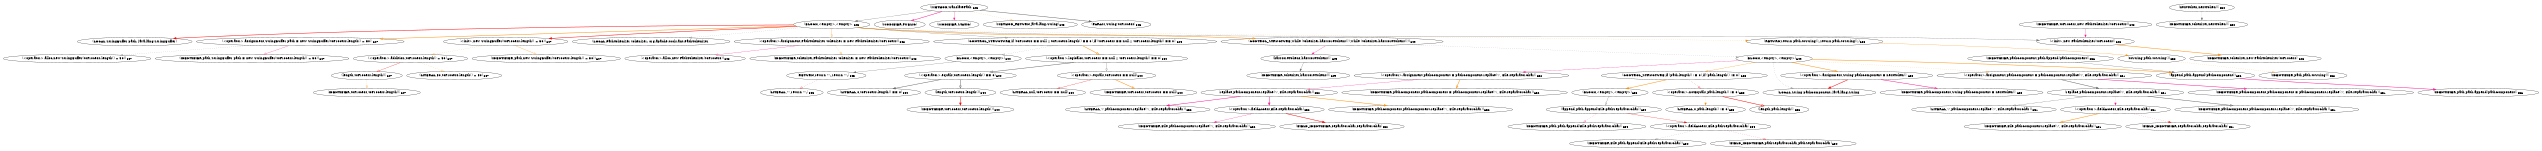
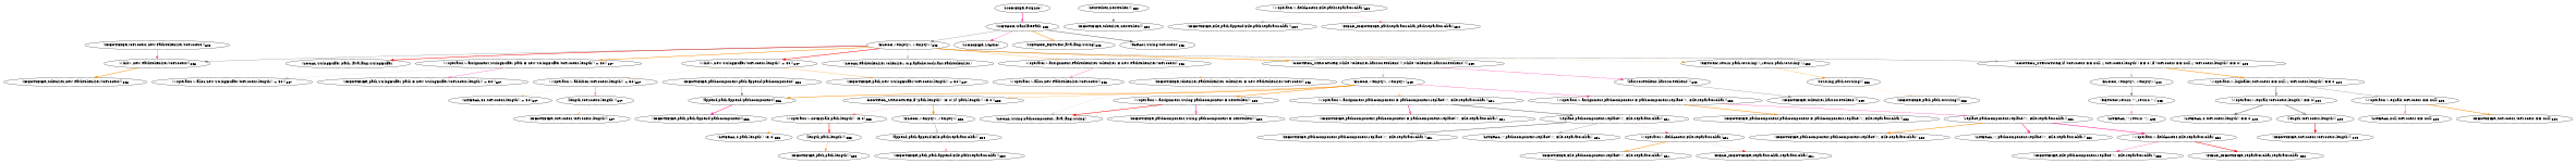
  digraph {
    edge [arrowhead=onormal color=darkorange style=bold]
    n1 [label=<(METHOD,translatePath)<SUB>643</SUB>>]
    n2 [label=<(PARAM,String toProcess)<SUB>643</SUB>>]
    n3 [label=<(BLOCK,&lt;empty&gt;,&lt;empty&gt;)<SUB>643</SUB>>]
    n4 [label=<(MODIFIER,PUBLIC)>]
    n5 [label=<(MODIFIER,STATIC)>]
    n6 [label=<(METHOD_RETURN,java.lang.String)<SUB>643</SUB>>]
    n7 [label=<(CONTROL_STRUCTURE,if (toProcess == null || toProcess.length() == 0),if (toProcess == null || toProcess.length() == 0))<SUB>644</SUB>>]
    n8 [label=<(LOCAL,StringBuffer path: java.lang.StringBuffer)>]
    n9 [label=<(&lt;operator&gt;.assignment,StringBuffer path = new StringBuffer(toProcess.length() + 50))<SUB>647</SUB>>]
    n10 [label=<(&lt;init&gt;,new StringBuffer(toProcess.length() + 50))<SUB>647</SUB>>]
    n11 [label=<(LOCAL,PathTokenizer tokenizer: org.apache.tools.ant.PathTokenizer)>]
    n12 [label=<(&lt;operator&gt;.assignment,PathTokenizer tokenizer = new PathTokenizer(toProcess))<SUB>648</SUB>>]
    n13 [label=<(&lt;init&gt;,new PathTokenizer(toProcess))<SUB>648</SUB>>]
    n14 [label=<(CONTROL_STRUCTURE,while (tokenizer.hasMoreTokens()),while (tokenizer.hasMoreTokens()))<SUB>649</SUB>>]
    n15 [label=<(RETURN,return path.toString();,return path.toString();)<SUB>658</SUB>>]
    n16 [label=<(&lt;operator&gt;.logicalOr,toProcess == null || toProcess.length() == 0)<SUB>644</SUB>>]
    n17 [label=<(BLOCK,&lt;empty&gt;,&lt;empty&gt;)<SUB>644</SUB>>]
    n18 [label=<(IDENTIFIER,path,StringBuffer path = new StringBuffer(toProcess.length() + 50))<SUB>647</SUB>>]
    n19 [label=<(&lt;operator&gt;.alloc,new StringBuffer(toProcess.length() + 50))<SUB>647</SUB>>]
    n20 [label=<(IDENTIFIER,path,new StringBuffer(toProcess.length() + 50))<SUB>647</SUB>>]
    n21 [label=<(&lt;operator&gt;.addition,toProcess.length() + 50)<SUB>647</SUB>>]
    n22 [label=<(IDENTIFIER,tokenizer,PathTokenizer tokenizer = new PathTokenizer(toProcess))<SUB>648</SUB>>]
    n23 [label=<(&lt;operator&gt;.alloc,new PathTokenizer(toProcess))<SUB>648</SUB>>]
    n24 [label=<(IDENTIFIER,tokenizer,new PathTokenizer(toProcess))<SUB>648</SUB>>]
    n25 [label=<(hasMoreTokens,hasMoreTokens())<SUB>649</SUB>>]
    n26 [label=<(BLOCK,&lt;empty&gt;,&lt;empty&gt;)<SUB>649</SUB>>]
    n27 [label=<(toString,path.toString())<SUB>658</SUB>>]
    n28 [label=<(&lt;operator&gt;.equals,toProcess == null)<SUB>644</SUB>>]
    n29 [label=<(&lt;operator&gt;.equals,toProcess.length() == 0)<SUB>644</SUB>>]
    n30 [label=<(RETURN,return &quot;&quot;;,return &quot;&quot;;)<SUB>645</SUB>>]
    n31 [label=<(IDENTIFIER,toProcess,toProcess == null)<SUB>644</SUB>>]
    n32 [label=<(LITERAL,null,toProcess == null)<SUB>644</SUB>>]
    n33 [label=<(length,toProcess.length())<SUB>644</SUB>>]
    n34 [label=<(LITERAL,0,toProcess.length() == 0)<SUB>644</SUB>>]
    n35 [label=<(IDENTIFIER,toProcess,toProcess.length())<SUB>644</SUB>>]
    n36 [label=<(LITERAL,&quot;&quot;,return &quot;&quot;;)<SUB>645</SUB>>]
    n37 [label=<(length,toProcess.length())<SUB>647</SUB>>]
    n38 [label=<(LITERAL,50,toProcess.length() + 50)<SUB>647</SUB>>]
    n39 [label=<(IDENTIFIER,toProcess,toProcess.length())<SUB>647</SUB>>]
    n40 [label=<(IDENTIFIER,toProcess,new PathTokenizer(toProcess))<SUB>648</SUB>>]
    n41 [label=<(IDENTIFIER,tokenizer,hasMoreTokens())<SUB>649</SUB>>]
    n42 [label=<(LOCAL,String pathComponent: java.lang.String)>]
    n43 [label=<(&lt;operator&gt;.assignment,String pathComponent = nextToken())<SUB>650</SUB>>]
    n44 [label=<(&lt;operator&gt;.assignment,pathComponent = pathComponent.replace('/', File.separatorChar))<SUB>651</SUB>>]
    n45 [label=<(&lt;operator&gt;.assignment,pathComponent = pathComponent.replace('\\', File.separatorChar))<SUB>652</SUB>>]
    n46 [label=<(CONTROL_STRUCTURE,if (path.length() != 0),if (path.length() != 0))<SUB>653</SUB>>]
    n47 [label=<(append,path.append(pathComponent))<SUB>656</SUB>>]
    n48 [label=<(IDENTIFIER,pathComponent,String pathComponent = nextToken())<SUB>650</SUB>>]
    n49 [label=<(IDENTIFIER,pathComponent,pathComponent = pathComponent.replace('/', File.separatorChar))<SUB>651</SUB>>]
    n50 [label=<(replace,pathComponent.replace('/', File.separatorChar))<SUB>651</SUB>>]
    n51 [label=<(IDENTIFIER,pathComponent,pathComponent = pathComponent.replace('\\', File.separatorChar))<SUB>652</SUB>>]
    n52 [label=<(replace,pathComponent.replace('\\', File.separatorChar))<SUB>652</SUB>>]
    n53 [label=<(&lt;operator&gt;.notEquals,path.length() != 0)<SUB>653</SUB>>]
    n54 [label=<(BLOCK,&lt;empty&gt;,&lt;empty&gt;)<SUB>653</SUB>>]
    n55 [label=<(IDENTIFIER,path,path.append(pathComponent))<SUB>656</SUB>>]
    n56 [label=<(nextToken,nextToken())<SUB>650</SUB>>]
    n57 [label=<(IDENTIFIER,tokenizer,nextToken())<SUB>650</SUB>>]
    n58 [label=<(IDENTIFIER,pathComponent,pathComponent.replace('/', File.separatorChar))<SUB>651</SUB>>]
    n59 [label=<(LITERAL,'/',pathComponent.replace('/', File.separatorChar))<SUB>651</SUB>>]
    n60 [label=<(&lt;operator&gt;.fieldAccess,File.separatorChar)<SUB>651</SUB>>]
    n61 [label=<(IDENTIFIER,File,pathComponent.replace('/', File.separatorChar))<SUB>651</SUB>>]
    n62 [label=<(FIELD_IDENTIFIER,separatorChar,separatorChar)<SUB>651</SUB>>]
    n63 [label=<(IDENTIFIER,pathComponent,pathComponent.replace('\\', File.separatorChar))<SUB>652</SUB>>]
    n64 [label=<(LITERAL,'\\',pathComponent.replace('\\', File.separatorChar))<SUB>652</SUB>>]
    n65 [label=<(&lt;operator&gt;.fieldAccess,File.separatorChar)<SUB>652</SUB>>]
    n66 [label=<(IDENTIFIER,File,pathComponent.replace('\\', File.separatorChar))<SUB>652</SUB>>]
    n67 [label=<(FIELD_IDENTIFIER,separatorChar,separatorChar)<SUB>652</SUB>>]
    n68 [label=<(length,path.length())<SUB>653</SUB>>]
    n69 [label=<(LITERAL,0,path.length() != 0)<SUB>653</SUB>>]
    n70 [label=<(append,path.append(File.pathSeparatorChar))<SUB>654</SUB>>]
+   n71 [label=<(IDENTIFIER,path,path.length())<SUB>653</SUB>>]
    n72 [label=<(IDENTIFIER,path,path.append(File.pathSeparatorChar))<SUB>654</SUB>>]
    n73 [label=<(&lt;operator&gt;.fieldAccess,File.pathSeparatorChar)<SUB>654</SUB>>]
    n74 [label=<(IDENTIFIER,File,path.append(File.pathSeparatorChar))<SUB>654</SUB>>]
    n75 [label=<(FIELD_IDENTIFIER,pathSeparatorChar,pathSeparatorChar)<SUB>654</SUB>>]
    n76 [label=<(IDENTIFIER,pathComponent,path.append(pathComponent))<SUB>656</SUB>>]
    n77 [label=<(IDENTIFIER,path,path.toString())<SUB>658</SUB>>]
    n1 -> n2 [arrowhead=normal color=gray40]
    n1 -> n3 [arrowhead=normal color=gray40 style=solid]
-   n1 -> n4 [color=deeppink]
+   n4 -> n1 [color=deeppink]
    n1 -> n5 [arrowhead=normal color=deeppink style=solid]
-   n1 -> n6 [style=dotted]
+   n1 -> n6
    n3 -> n7 [color=gray40 style=solid]
    n3 -> n8 [arrowhead=normal color=red]
    n3 -> n9
    n3 -> n10 [arrowhead=normal color=red]
    n3 -> n11 [color=gray40 style=dotted]
    n3 -> n12 [style=solid]
    n3 -> n13 [arrowhead=normal color=gray40 style=solid]
    n3 -> n14
    n3 -> n15 [arrowhead=normal style=dotted]
    n7 -> n16
    n7 -> n17 [color=gray40 style=dotted]
    n9 -> n18 [color=deeppink style=solid]
    n9 -> n19 [color=gray40 style=dotted]
    n10 -> n20 [style=solid]
    n10 -> n21 [style=dotted]
    n12 -> n22 [style=dotted]
    n12 -> n23 [color=deeppink style=solid]
    n13 -> n24 [arrowhead=normal]
    n14 -> n25 [arrowhead=normal color=deeppink style=solid]
    n14 -> n26 [color=gray40 style=dotted]
    n15 -> n27 [arrowhead=normal style=solid]
    n16 -> n28 [color=gray40 style=solid]
    n16 -> n29 [color=gray40]
    n17 -> n30 [arrowhead=normal color=gray40 style=solid]
    n21 -> n37 [color=red style=solid]
    n21 -> n38 [style=dotted]
    n25 -> n41 [arrowhead=normal color=gray40 style=solid]
    n26 -> n42 [color=gray40 style=dotted]
    n26 -> n43
    n26 -> n44 [style=dotted]
    n26 -> n45 [arrowhead=normal color=deeppink style=solid]
    n26 -> n46 [style=solid]
    n26 -> n47 [arrowhead=normal]
    n27 -> n77 [style=dotted]
    n28 -> n31
    n28 -> n32 [color=red style=solid]
    n29 -> n33 [color=gray40]
    n29 -> n34 [arrowhead=normal color=gray40]
    n30 -> n36 [color=red style=dotted]
    n33 -> n35 [arrowhead=normal color=red]
    n37 -> n39 [style=dotted]
    n40 -> n13 [arrowhead=normal color=deeppink style=solid]
    n43 -> n42 [arrowhead=normal color=red]
    n43 -> n48 [color=deeppink]
    n44 -> n49 [color=deeppink]
    n44 -> n50 [arrowhead=normal color=gray40]
    n45 -> n51
    n45 -> n52 [color=deeppink style=solid]
    n46 -> n53 [color=red style=dotted]
    n46 -> n54 [arrowhead=normal]
    n47 -> n55 [arrowhead=normal color=deeppink]
    n50 -> n58 [color=gray40]
    n50 -> n59 [color=gray40 style=solid]
    n50 -> n60 [arrowhead=normal color=deeppink style=dotted]
    n52 -> n63 [arrowhead=normal]
    n52 -> n64 [arrowhead=normal color=deeppink]
    n52 -> n65 [arrowhead=normal color=deeppink]
    n53 -> n68 [color=red]
    n53 -> n69 [arrowhead=normal style=dotted]
    n54 -> n70 [color=gray40 style=solid]
    n56 -> n57 [arrowhead=normal color=gray40 style=dotted]
    n60 -> n61
    n60 -> n62 [arrowhead=normal color=red style=dotted]
    n65 -> n66 [arrowhead=normal color=deeppink style=solid]
    n65 -> n67 [arrowhead=normal color=red]
+   n68 -> n71 [arrowhead=normal style=solid]
    n70 -> n72 [color=deeppink style=dotted]
-   n70 -> n73 [arrowhead=normal color=red style=solid]
    n73 -> n74 [color=gray40 style=dotted]
    n73 -> n75 [color=red style=dotted]
    n76 -> n47 [arrowhead=normal color=gray40 style=solid]
  }
